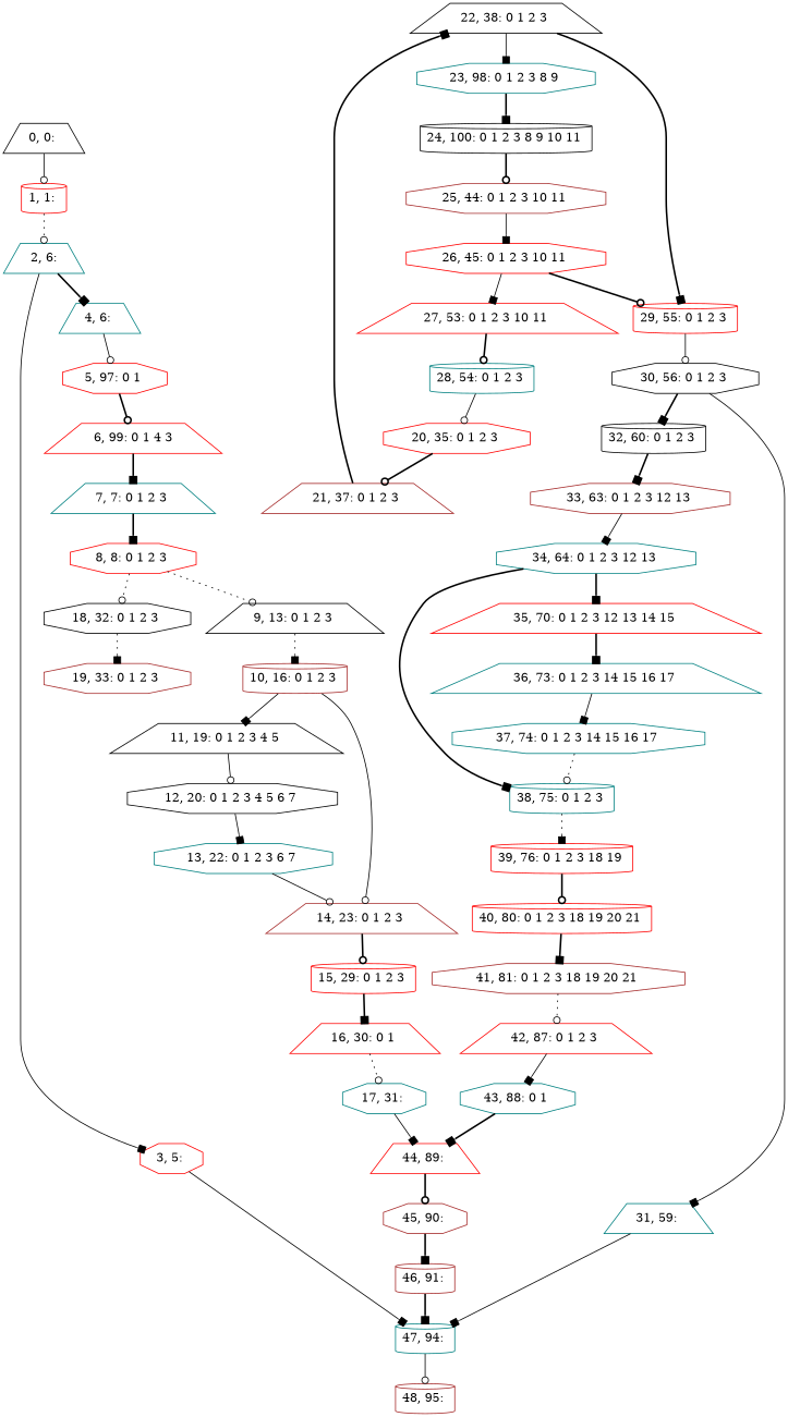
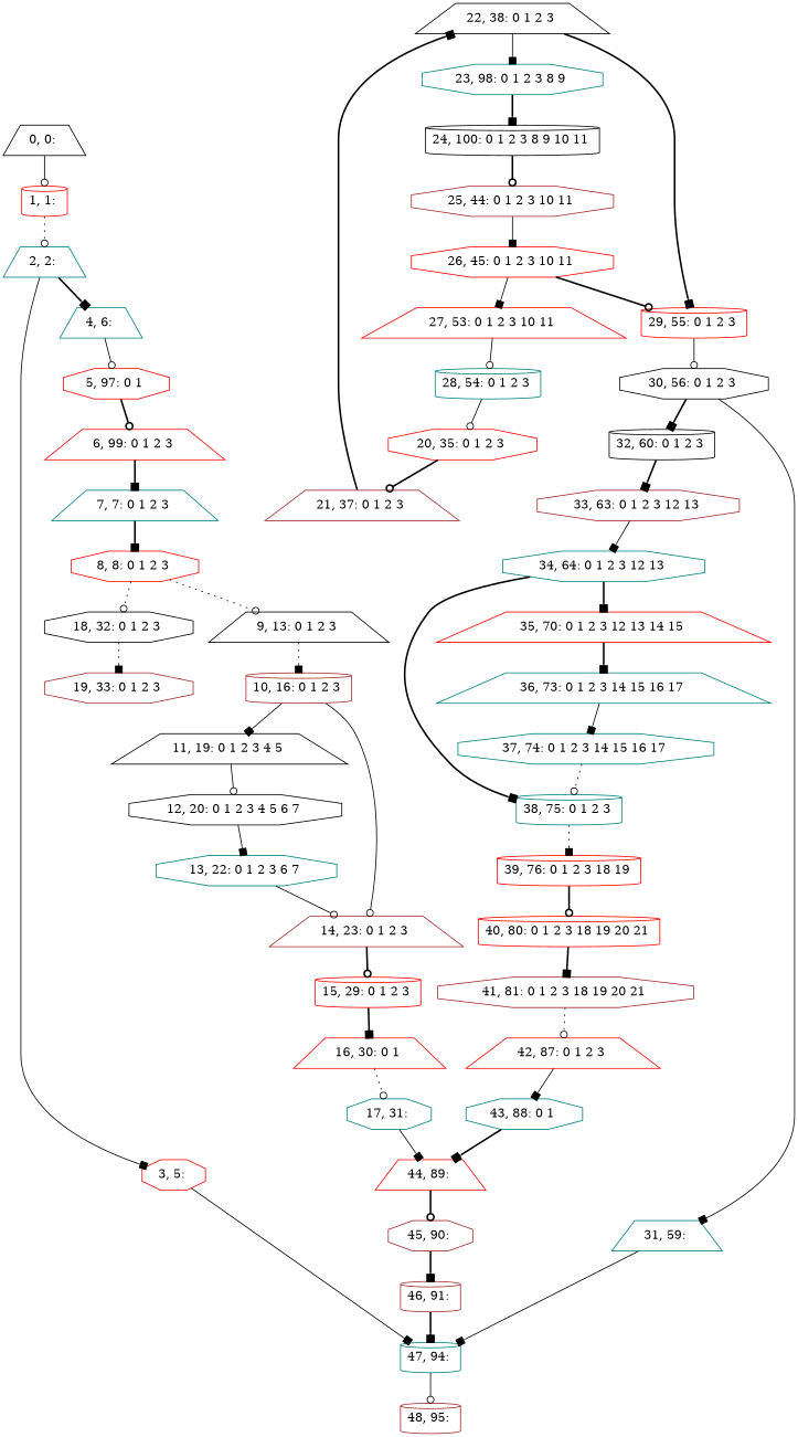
  digraph {
    node [color=red shape=octagon]
    edge [arrowhead=box style=bold]
    n1 [color=black label="0, 0: " shape=trapezium]
    n2 [label="1, 1: " shape=cylinder]
-   n3 [color=teal label="2, 6:" shape=trapezium]
+   n3 [color=teal label="2, 2: " shape=trapezium]
    n4 [label="3, 5: "]
    n5 [color=teal label="4, 6: " shape=trapezium]
    n6 [color=teal label="47, 94: " shape=cylinder]
    n7 [label="5, 97: 0 1 "]
    n8 [color=brown label="48, 95: " shape=cylinder]
-   n9 [label="6, 99: 0 1 4 3" shape=trapezium]
+   n9 [label="6, 99: 0 1 2 3 " shape=trapezium]
    n10 [color=teal label="7, 7: 0 1 2 3 " shape=trapezium]
    n11 [label="8, 8: 0 1 2 3 "]
    n12 [color=black label="9, 13: 0 1 2 3 " shape=trapezium]
    n13 [color=black label="18, 32: 0 1 2 3 "]
    n14 [color=brown label="10, 16: 0 1 2 3 " shape=cylinder]
    n15 [color=brown label="19, 33: 0 1 2 3 "]
    n16 [color=black label="11, 19: 0 1 2 3 4 5 " shape=trapezium]
    n17 [color=brown label="14, 23: 0 1 2 3 " shape=trapezium]
    n18 [color=black label="12, 20: 0 1 2 3 4 5 6 7 "]
    n19 [label="15, 29: 0 1 2 3 " shape=cylinder]
    n20 [color=teal label="13, 22: 0 1 2 3 6 7 "]
    n21 [label="16, 30: 0 1 " shape=trapezium]
    n22 [color=teal label="17, 31: "]
    n23 [label="44, 89: " shape=trapezium]
    n24 [color=brown label="45, 90: "]
    n25 [label="20, 35: 0 1 2 3 "]
    n26 [color=brown label="21, 37: 0 1 2 3 " shape=trapezium]
    n27 [color=black label="22, 38: 0 1 2 3 " shape=trapezium]
    n28 [color=teal label="23, 98: 0 1 2 3 8 9 "]
    n29 [label="29, 55: 0 1 2 3 " shape=cylinder]
    n30 [color=black label="24, 100: 0 1 2 3 8 9 10 11 " shape=cylinder]
    n31 [color=black label="30, 56: 0 1 2 3 "]
    n32 [color=brown label="25, 44: 0 1 2 3 10 11 "]
    n33 [label="26, 45: 0 1 2 3 10 11 "]
    n34 [label="27, 53: 0 1 2 3 10 11 " shape=trapezium]
    n35 [color=teal label="28, 54: 0 1 2 3 " shape=cylinder]
    n36 [color=teal label="31, 59: " shape=trapezium]
    n37 [color=black label="32, 60: 0 1 2 3 " shape=cylinder]
    n38 [color=brown label="33, 63: 0 1 2 3 12 13 "]
    n39 [color=teal label="34, 64: 0 1 2 3 12 13 "]
    n40 [label="35, 70: 0 1 2 3 12 13 14 15 " shape=trapezium]
    n41 [color=teal label="38, 75: 0 1 2 3 " shape=cylinder]
    n42 [color=teal label="36, 73: 0 1 2 3 14 15 16 17 " shape=trapezium]
    n43 [label="39, 76: 0 1 2 3 18 19 " shape=cylinder]
    n44 [color=teal label="37, 74: 0 1 2 3 14 15 16 17 "]
    n45 [label="40, 80: 0 1 2 3 18 19 20 21 " shape=cylinder]
    n46 [color=brown label="41, 81: 0 1 2 3 18 19 20 21 "]
    n47 [label="42, 87: 0 1 2 3 " shape=trapezium]
    n48 [color=teal label="43, 88: 0 1 "]
    n49 [color=brown label="46, 91: " shape=cylinder]
    n1 -> n2 [arrowhead=odot style=solid]
    n2 -> n3 [arrowhead=odot style=dotted]
    n3 -> n4 [style=solid]
    n3 -> n5
    n4 -> n6 [style=solid]
    n5 -> n7 [arrowhead=odot style=solid]
    n6 -> n8 [arrowhead=odot style=solid]
    n7 -> n9 [arrowhead=odot]
    n9 -> n10
    n10 -> n11
    n11 -> n12 [arrowhead=odot style=dotted]
    n11 -> n13 [arrowhead=odot style=dotted]
    n12 -> n14 [style=dotted]
    n13 -> n15 [style=dotted]
    n14 -> n16 [style=solid]
    n14 -> n17 [arrowhead=odot style=solid]
    n16 -> n18 [arrowhead=odot style=solid]
    n17 -> n19 [arrowhead=odot]
    n18 -> n20 [style=solid]
    n19 -> n21
    n20 -> n17 [arrowhead=odot style=solid]
    n21 -> n22 [arrowhead=odot style=dotted]
    n22 -> n23 [style=solid]
    n23 -> n24 [arrowhead=odot]
    n24 -> n49
    n25 -> n26 [arrowhead=odot]
    n26 -> n27
    n27 -> n28 [style=solid]
    n27 -> n29
    n28 -> n30
    n29 -> n31 [arrowhead=odot style=solid]
    n30 -> n32 [arrowhead=odot]
    n31 -> n36 [style=solid]
    n31 -> n37
    n32 -> n33 [style=solid]
    n33 -> n29 [arrowhead=odot]
    n33 -> n34 [style=solid]
-   n34 -> n35 [arrowhead=odot]
+   n34 -> n35 [arrowhead=odot style=solid]
    n35 -> n25 [arrowhead=odot style=solid]
    n36 -> n6 [style=solid]
    n37 -> n38
    n38 -> n39 [style=solid]
    n39 -> n40
    n39 -> n41
    n40 -> n42
    n41 -> n43 [style=dotted]
    n42 -> n44 [style=solid]
    n43 -> n45 [arrowhead=odot]
    n44 -> n41 [arrowhead=odot style=dotted]
    n45 -> n46
    n46 -> n47 [arrowhead=odot style=dotted]
    n47 -> n48 [style=solid]
    n48 -> n23
    n49 -> n6
  }
